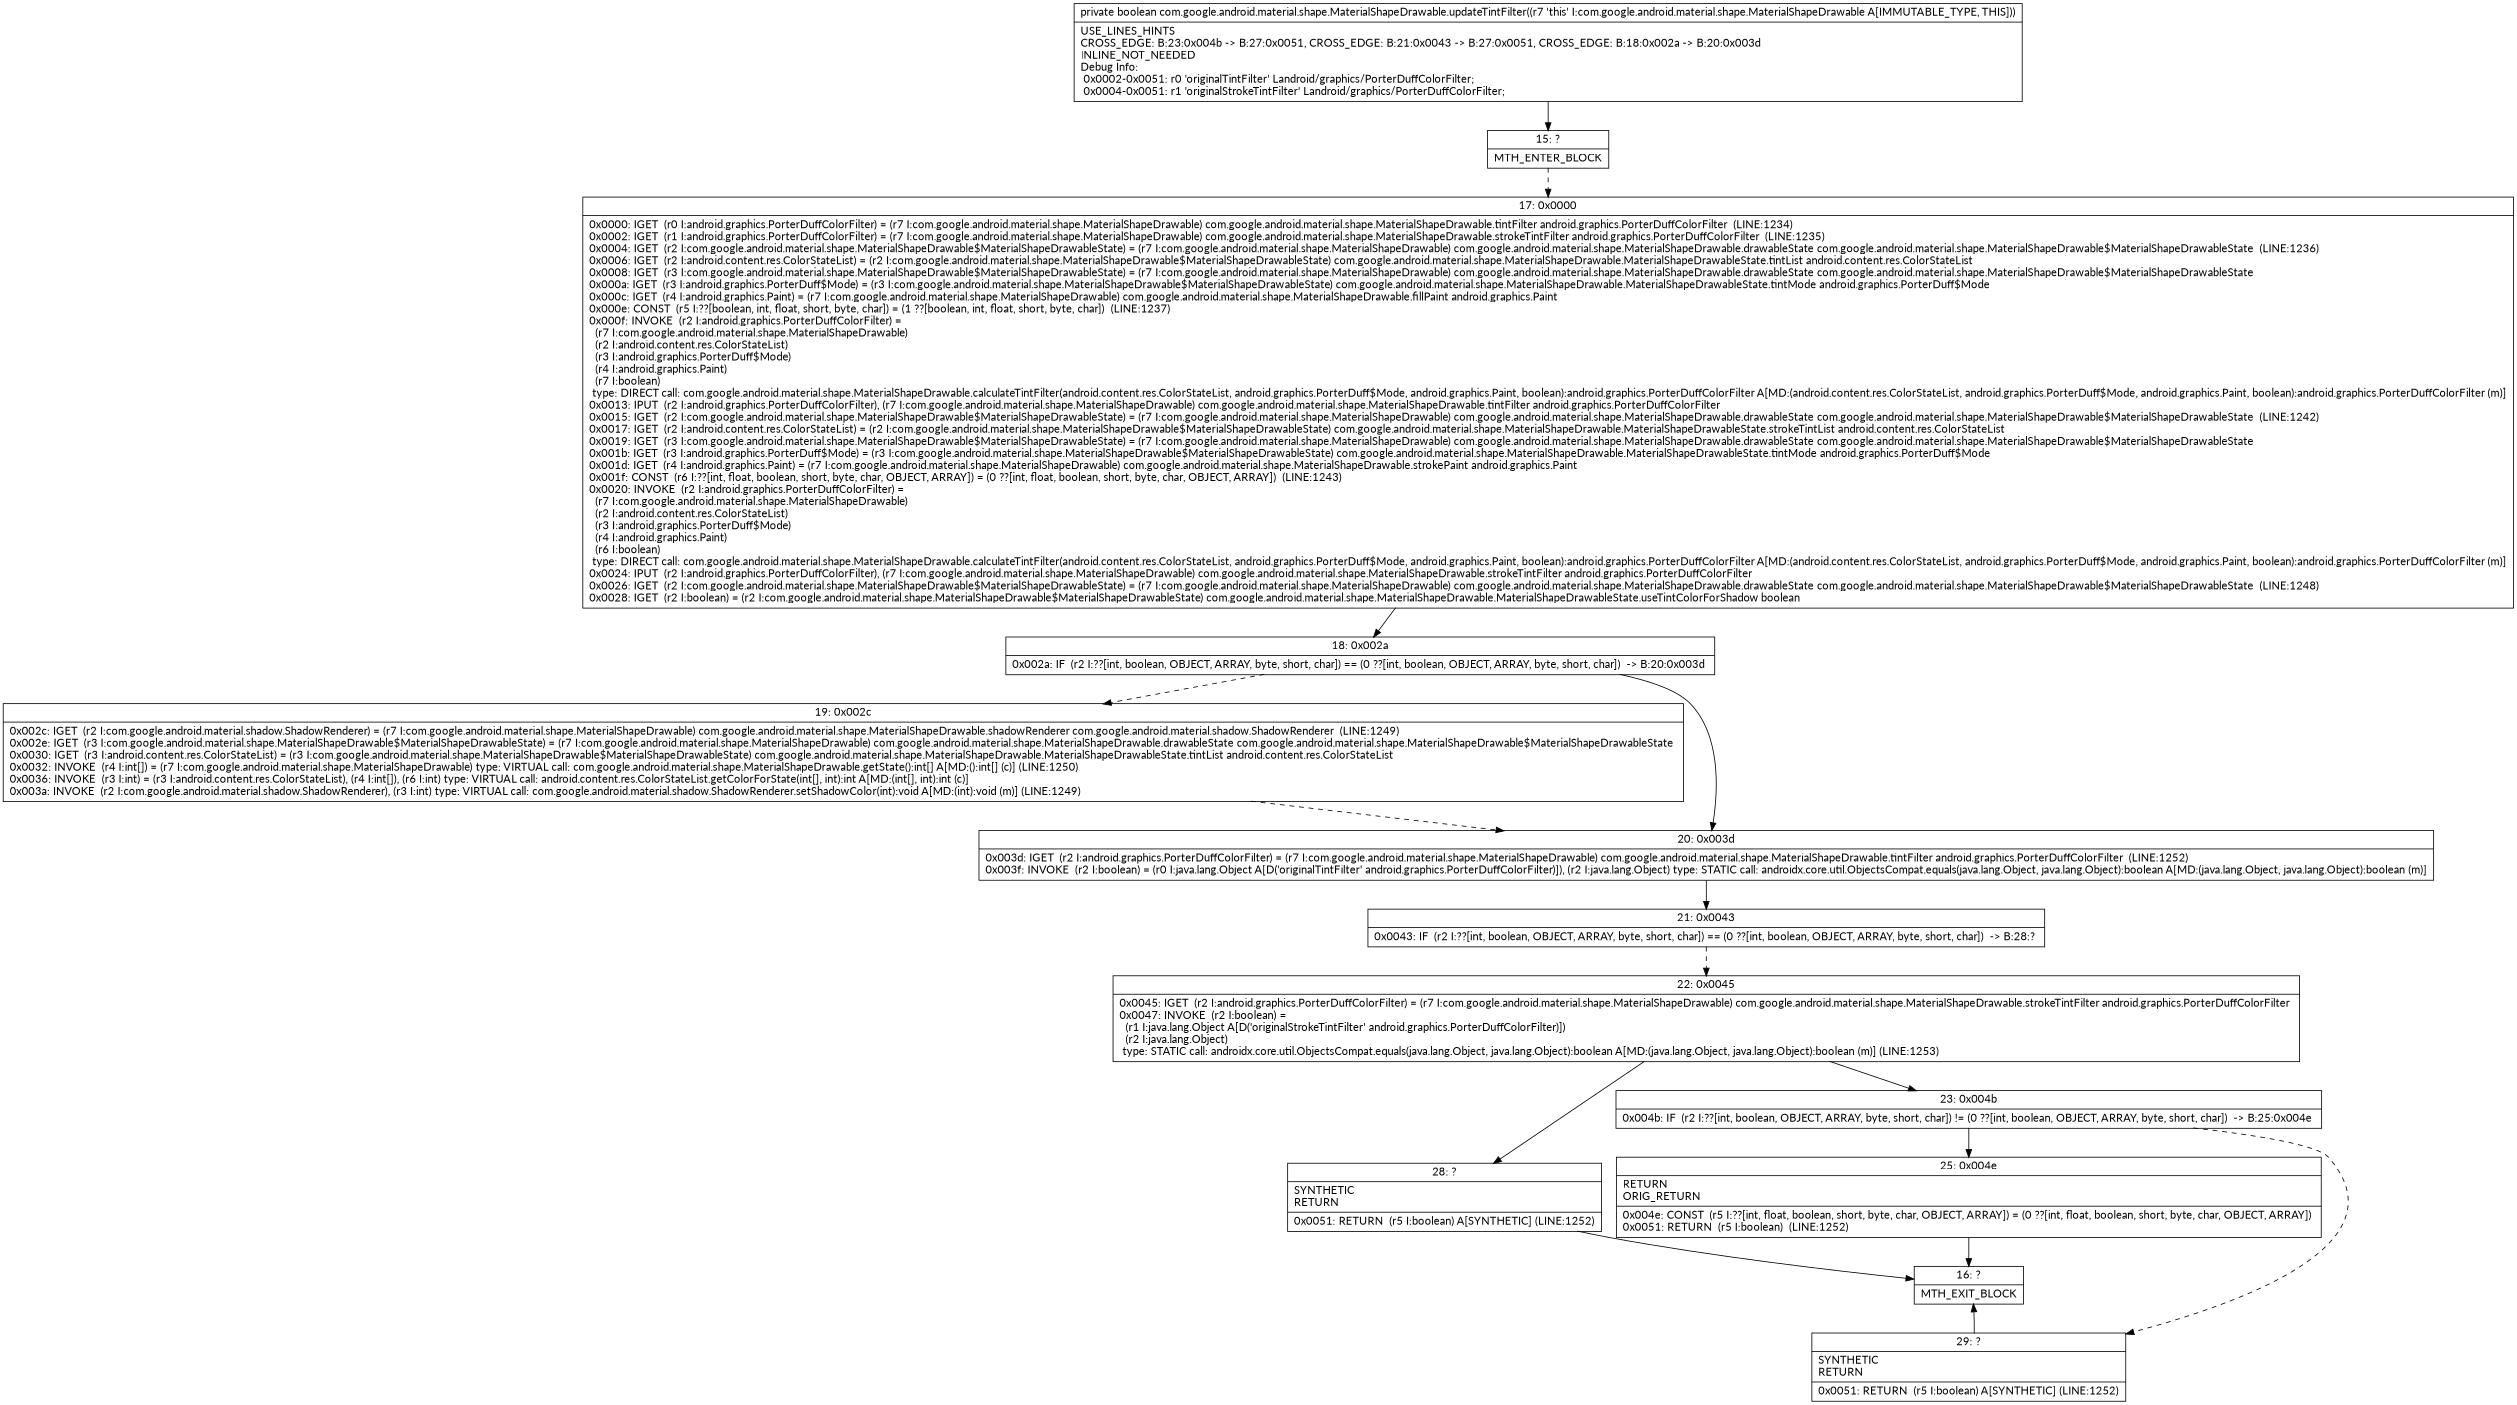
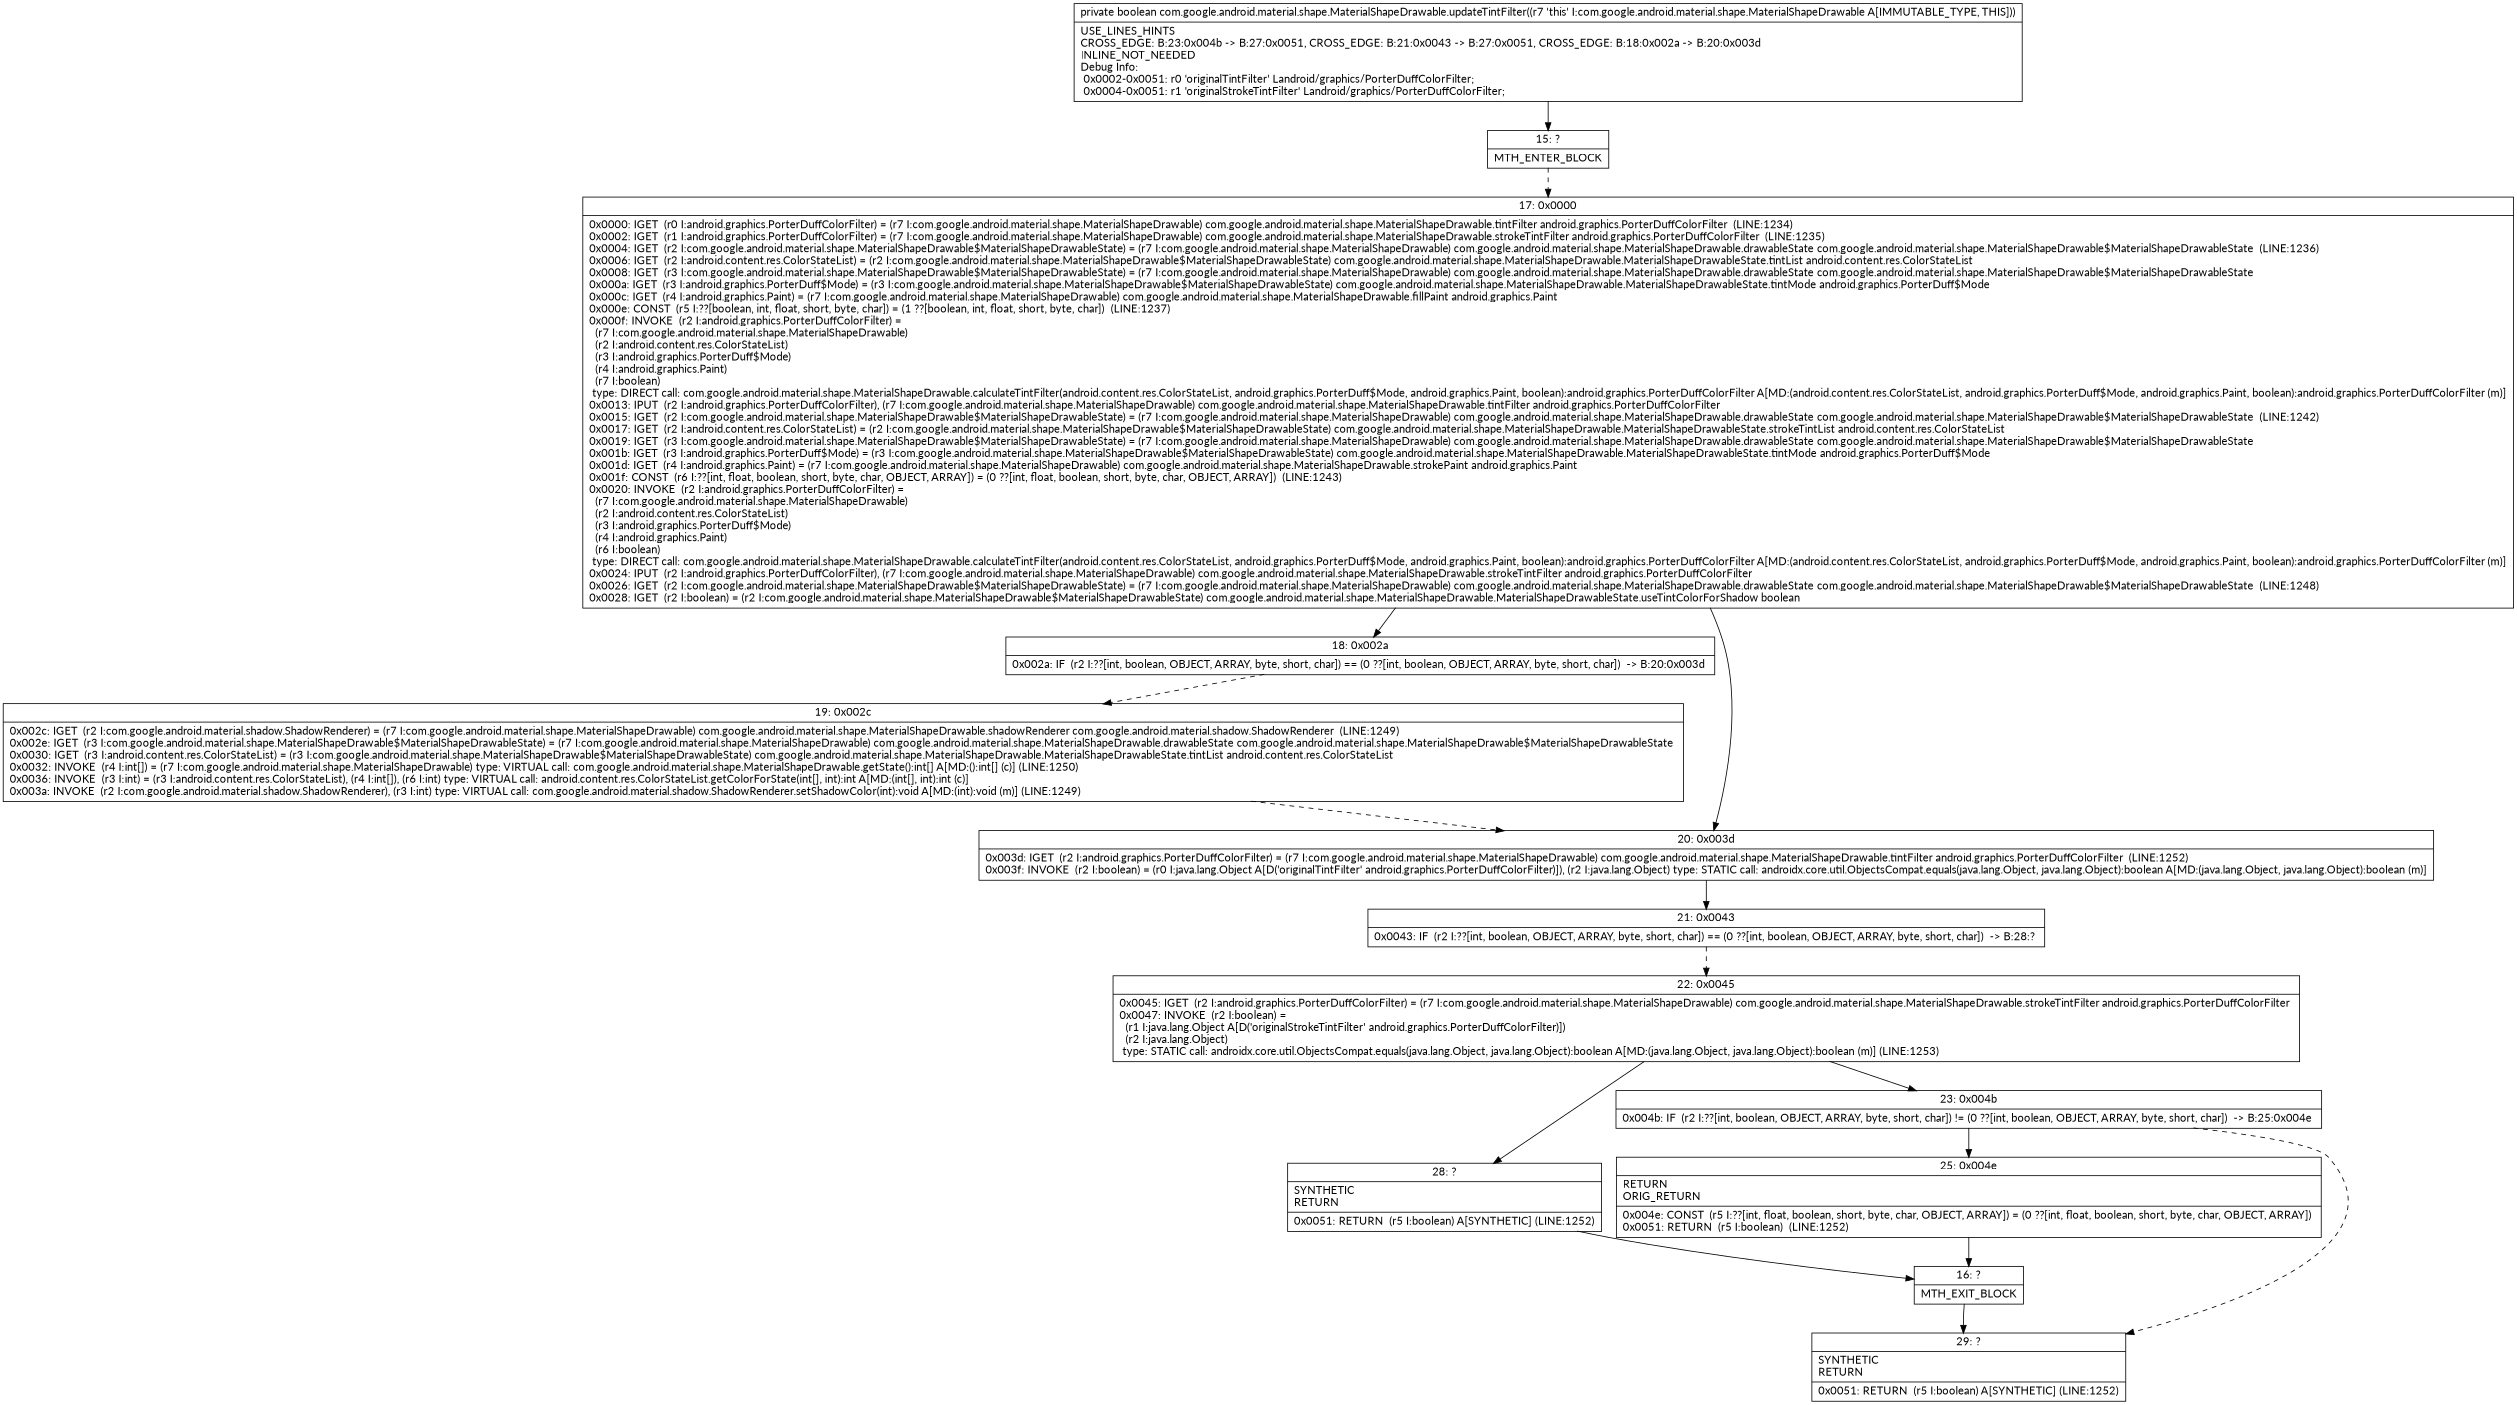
  digraph {
    fontname=Lato
    node [fontname=Lato shape=record]
    edge [fontname=Lato]
    n1 [label="{15\:\ ?|MTH_ENTER_BLOCK\l}"]
    n2 [label="{17\:\ 0x0000|0x0000: IGET  (r0 I:android.graphics.PorterDuffColorFilter) = (r7 I:com.google.android.material.shape.MaterialShapeDrawable) com.google.android.material.shape.MaterialShapeDrawable.tintFilter android.graphics.PorterDuffColorFilter  (LINE:1234)\l0x0002: IGET  (r1 I:android.graphics.PorterDuffColorFilter) = (r7 I:com.google.android.material.shape.MaterialShapeDrawable) com.google.android.material.shape.MaterialShapeDrawable.strokeTintFilter android.graphics.PorterDuffColorFilter  (LINE:1235)\l0x0004: IGET  (r2 I:com.google.android.material.shape.MaterialShapeDrawable$MaterialShapeDrawableState) = (r7 I:com.google.android.material.shape.MaterialShapeDrawable) com.google.android.material.shape.MaterialShapeDrawable.drawableState com.google.android.material.shape.MaterialShapeDrawable$MaterialShapeDrawableState  (LINE:1236)\l0x0006: IGET  (r2 I:android.content.res.ColorStateList) = (r2 I:com.google.android.material.shape.MaterialShapeDrawable$MaterialShapeDrawableState) com.google.android.material.shape.MaterialShapeDrawable.MaterialShapeDrawableState.tintList android.content.res.ColorStateList \l0x0008: IGET  (r3 I:com.google.android.material.shape.MaterialShapeDrawable$MaterialShapeDrawableState) = (r7 I:com.google.android.material.shape.MaterialShapeDrawable) com.google.android.material.shape.MaterialShapeDrawable.drawableState com.google.android.material.shape.MaterialShapeDrawable$MaterialShapeDrawableState \l0x000a: IGET  (r3 I:android.graphics.PorterDuff$Mode) = (r3 I:com.google.android.material.shape.MaterialShapeDrawable$MaterialShapeDrawableState) com.google.android.material.shape.MaterialShapeDrawable.MaterialShapeDrawableState.tintMode android.graphics.PorterDuff$Mode \l0x000c: IGET  (r4 I:android.graphics.Paint) = (r7 I:com.google.android.material.shape.MaterialShapeDrawable) com.google.android.material.shape.MaterialShapeDrawable.fillPaint android.graphics.Paint \l0x000e: CONST  (r5 I:??[boolean, int, float, short, byte, char]) = (1 ??[boolean, int, float, short, byte, char])  (LINE:1237)\l0x000f: INVOKE  (r2 I:android.graphics.PorterDuffColorFilter) = \l  (r7 I:com.google.android.material.shape.MaterialShapeDrawable)\l  (r2 I:android.content.res.ColorStateList)\l  (r3 I:android.graphics.PorterDuff$Mode)\l  (r4 I:android.graphics.Paint)\l  (r7 I:boolean)\l type: DIRECT call: com.google.android.material.shape.MaterialShapeDrawable.calculateTintFilter(android.content.res.ColorStateList, android.graphics.PorterDuff$Mode, android.graphics.Paint, boolean):android.graphics.PorterDuffColorFilter A[MD:(android.content.res.ColorStateList, android.graphics.PorterDuff$Mode, android.graphics.Paint, boolean):android.graphics.PorterDuffColorFilter (m)]\l0x0013: IPUT  (r2 I:android.graphics.PorterDuffColorFilter), (r7 I:com.google.android.material.shape.MaterialShapeDrawable) com.google.android.material.shape.MaterialShapeDrawable.tintFilter android.graphics.PorterDuffColorFilter \l0x0015: IGET  (r2 I:com.google.android.material.shape.MaterialShapeDrawable$MaterialShapeDrawableState) = (r7 I:com.google.android.material.shape.MaterialShapeDrawable) com.google.android.material.shape.MaterialShapeDrawable.drawableState com.google.android.material.shape.MaterialShapeDrawable$MaterialShapeDrawableState  (LINE:1242)\l0x0017: IGET  (r2 I:android.content.res.ColorStateList) = (r2 I:com.google.android.material.shape.MaterialShapeDrawable$MaterialShapeDrawableState) com.google.android.material.shape.MaterialShapeDrawable.MaterialShapeDrawableState.strokeTintList android.content.res.ColorStateList \l0x0019: IGET  (r3 I:com.google.android.material.shape.MaterialShapeDrawable$MaterialShapeDrawableState) = (r7 I:com.google.android.material.shape.MaterialShapeDrawable) com.google.android.material.shape.MaterialShapeDrawable.drawableState com.google.android.material.shape.MaterialShapeDrawable$MaterialShapeDrawableState \l0x001b: IGET  (r3 I:android.graphics.PorterDuff$Mode) = (r3 I:com.google.android.material.shape.MaterialShapeDrawable$MaterialShapeDrawableState) com.google.android.material.shape.MaterialShapeDrawable.MaterialShapeDrawableState.tintMode android.graphics.PorterDuff$Mode \l0x001d: IGET  (r4 I:android.graphics.Paint) = (r7 I:com.google.android.material.shape.MaterialShapeDrawable) com.google.android.material.shape.MaterialShapeDrawable.strokePaint android.graphics.Paint \l0x001f: CONST  (r6 I:??[int, float, boolean, short, byte, char, OBJECT, ARRAY]) = (0 ??[int, float, boolean, short, byte, char, OBJECT, ARRAY])  (LINE:1243)\l0x0020: INVOKE  (r2 I:android.graphics.PorterDuffColorFilter) = \l  (r7 I:com.google.android.material.shape.MaterialShapeDrawable)\l  (r2 I:android.content.res.ColorStateList)\l  (r3 I:android.graphics.PorterDuff$Mode)\l  (r4 I:android.graphics.Paint)\l  (r6 I:boolean)\l type: DIRECT call: com.google.android.material.shape.MaterialShapeDrawable.calculateTintFilter(android.content.res.ColorStateList, android.graphics.PorterDuff$Mode, android.graphics.Paint, boolean):android.graphics.PorterDuffColorFilter A[MD:(android.content.res.ColorStateList, android.graphics.PorterDuff$Mode, android.graphics.Paint, boolean):android.graphics.PorterDuffColorFilter (m)]\l0x0024: IPUT  (r2 I:android.graphics.PorterDuffColorFilter), (r7 I:com.google.android.material.shape.MaterialShapeDrawable) com.google.android.material.shape.MaterialShapeDrawable.strokeTintFilter android.graphics.PorterDuffColorFilter \l0x0026: IGET  (r2 I:com.google.android.material.shape.MaterialShapeDrawable$MaterialShapeDrawableState) = (r7 I:com.google.android.material.shape.MaterialShapeDrawable) com.google.android.material.shape.MaterialShapeDrawable.drawableState com.google.android.material.shape.MaterialShapeDrawable$MaterialShapeDrawableState  (LINE:1248)\l0x0028: IGET  (r2 I:boolean) = (r2 I:com.google.android.material.shape.MaterialShapeDrawable$MaterialShapeDrawableState) com.google.android.material.shape.MaterialShapeDrawable.MaterialShapeDrawableState.useTintColorForShadow boolean \l}"]
    n3 [label="{18\:\ 0x002a|0x002a: IF  (r2 I:??[int, boolean, OBJECT, ARRAY, byte, short, char]) == (0 ??[int, boolean, OBJECT, ARRAY, byte, short, char])  \-\> B:20:0x003d \l}"]
    n4 [label="{19\:\ 0x002c|0x002c: IGET  (r2 I:com.google.android.material.shadow.ShadowRenderer) = (r7 I:com.google.android.material.shape.MaterialShapeDrawable) com.google.android.material.shape.MaterialShapeDrawable.shadowRenderer com.google.android.material.shadow.ShadowRenderer  (LINE:1249)\l0x002e: IGET  (r3 I:com.google.android.material.shape.MaterialShapeDrawable$MaterialShapeDrawableState) = (r7 I:com.google.android.material.shape.MaterialShapeDrawable) com.google.android.material.shape.MaterialShapeDrawable.drawableState com.google.android.material.shape.MaterialShapeDrawable$MaterialShapeDrawableState \l0x0030: IGET  (r3 I:android.content.res.ColorStateList) = (r3 I:com.google.android.material.shape.MaterialShapeDrawable$MaterialShapeDrawableState) com.google.android.material.shape.MaterialShapeDrawable.MaterialShapeDrawableState.tintList android.content.res.ColorStateList \l0x0032: INVOKE  (r4 I:int[]) = (r7 I:com.google.android.material.shape.MaterialShapeDrawable) type: VIRTUAL call: com.google.android.material.shape.MaterialShapeDrawable.getState():int[] A[MD:():int[] (c)] (LINE:1250)\l0x0036: INVOKE  (r3 I:int) = (r3 I:android.content.res.ColorStateList), (r4 I:int[]), (r6 I:int) type: VIRTUAL call: android.content.res.ColorStateList.getColorForState(int[], int):int A[MD:(int[], int):int (c)]\l0x003a: INVOKE  (r2 I:com.google.android.material.shadow.ShadowRenderer), (r3 I:int) type: VIRTUAL call: com.google.android.material.shadow.ShadowRenderer.setShadowColor(int):void A[MD:(int):void (m)] (LINE:1249)\l}"]
    n5 [label="{20\:\ 0x003d|0x003d: IGET  (r2 I:android.graphics.PorterDuffColorFilter) = (r7 I:com.google.android.material.shape.MaterialShapeDrawable) com.google.android.material.shape.MaterialShapeDrawable.tintFilter android.graphics.PorterDuffColorFilter  (LINE:1252)\l0x003f: INVOKE  (r2 I:boolean) = (r0 I:java.lang.Object A[D('originalTintFilter' android.graphics.PorterDuffColorFilter)]), (r2 I:java.lang.Object) type: STATIC call: androidx.core.util.ObjectsCompat.equals(java.lang.Object, java.lang.Object):boolean A[MD:(java.lang.Object, java.lang.Object):boolean (m)]\l}"]
    n6 [label="{21\:\ 0x0043|0x0043: IF  (r2 I:??[int, boolean, OBJECT, ARRAY, byte, short, char]) == (0 ??[int, boolean, OBJECT, ARRAY, byte, short, char])  \-\> B:28:? \l}"]
    n7 [label="{22\:\ 0x0045|0x0045: IGET  (r2 I:android.graphics.PorterDuffColorFilter) = (r7 I:com.google.android.material.shape.MaterialShapeDrawable) com.google.android.material.shape.MaterialShapeDrawable.strokeTintFilter android.graphics.PorterDuffColorFilter \l0x0047: INVOKE  (r2 I:boolean) = \l  (r1 I:java.lang.Object A[D('originalStrokeTintFilter' android.graphics.PorterDuffColorFilter)])\l  (r2 I:java.lang.Object)\l type: STATIC call: androidx.core.util.ObjectsCompat.equals(java.lang.Object, java.lang.Object):boolean A[MD:(java.lang.Object, java.lang.Object):boolean (m)] (LINE:1253)\l}"]
    n8 [label="{28\:\ ?|SYNTHETIC\lRETURN\l|0x0051: RETURN  (r5 I:boolean) A[SYNTHETIC] (LINE:1252)\l}"]
    n9 [label="{23\:\ 0x004b|0x004b: IF  (r2 I:??[int, boolean, OBJECT, ARRAY, byte, short, char]) != (0 ??[int, boolean, OBJECT, ARRAY, byte, short, char])  \-\> B:25:0x004e \l}"]
    n10 [label="{16\:\ ?|MTH_EXIT_BLOCK\l}"]
    n11 [label="{25\:\ 0x004e|RETURN\lORIG_RETURN\l|0x004e: CONST  (r5 I:??[int, float, boolean, short, byte, char, OBJECT, ARRAY]) = (0 ??[int, float, boolean, short, byte, char, OBJECT, ARRAY]) \l0x0051: RETURN  (r5 I:boolean)  (LINE:1252)\l}"]
    n12 [label="{29\:\ ?|SYNTHETIC\lRETURN\l|0x0051: RETURN  (r5 I:boolean) A[SYNTHETIC] (LINE:1252)\l}"]
    n13 [label="{private boolean com.google.android.material.shape.MaterialShapeDrawable.updateTintFilter((r7 'this' I:com.google.android.material.shape.MaterialShapeDrawable A[IMMUTABLE_TYPE, THIS]))  | USE_LINES_HINTS\lCROSS_EDGE: B:23:0x004b \-\> B:27:0x0051, CROSS_EDGE: B:21:0x0043 \-\> B:27:0x0051, CROSS_EDGE: B:18:0x002a \-\> B:20:0x003d\lINLINE_NOT_NEEDED\lDebug Info:\l  0x0002\-0x0051: r0 'originalTintFilter' Landroid\/graphics\/PorterDuffColorFilter;\l  0x0004\-0x0051: r1 'originalStrokeTintFilter' Landroid\/graphics\/PorterDuffColorFilter;\l}"]
    n1 -> n2 [style=dashed]
    n2 -> n3
    n3 -> n4 [style=dashed]
-   n3 -> n5
+   n2 -> n5
    n4 -> n5 [style=dashed]
    n5 -> n6
    n6 -> n7 [style=dashed]
    n7 -> n8
    n7 -> n9
    n8 -> n10
    n9 -> n11
    n9 -> n12 [style=dashed]
    n11 -> n10
-   n12 -> n10
+   n10 -> n12
    n13 -> n1
  }
